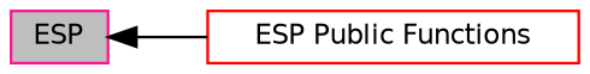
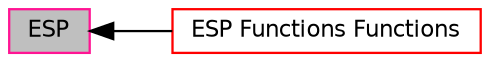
  digraph {
    rankdir=LR
    node [fontname=Helvetica fontsize=10 shape=box style=filled]
-   n1 [color=red fillcolor=white height=0.2 label="ESP Public Functions" width=0.4]
+   n1 [color=red fillcolor=white height=0.2 label="ESP Functions Functions" width=0.4]
    n2 [color=deeppink fillcolor=grey75 fontcolor=black height=0.2 label=ESP width=0.4]
    n2 -> n1 [dir=back fontname=Helvetica fontsize=10 labelfontname=Helvetica labelfontsize=10 shape=plaintext style=solid]
  }
